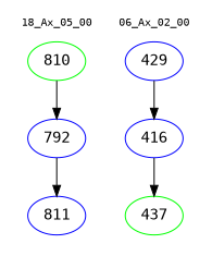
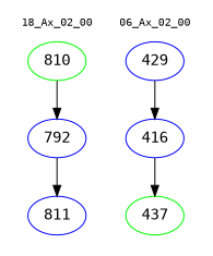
  digraph {
    fontname="DejaVu Sans Mono"
    node [color=blue fontname="DejaVu Sans Mono"]
    edge [color=black fontname="DejaVu Sans Mono"]
    n1 [color=green label=810]
    n2 [label=792]
    n3 [label=811]
    n4 [label=429]
    n5 [label=416]
    n6 [color=green label=437]
    subgraph cluster_1 {
      color=white
      fontsize=10
-     label="18_Ax_05_00"
+     label="18_Ax_02_00"
      n1
      n2
      n3
    }
    subgraph cluster_2 {
      color=white
      fontsize=10
      label="06_Ax_02_00"
      n4
      n5
      n6
    }
    n1 -> n2
    n2 -> n3
    n4 -> n5
    n5 -> n6
  }
